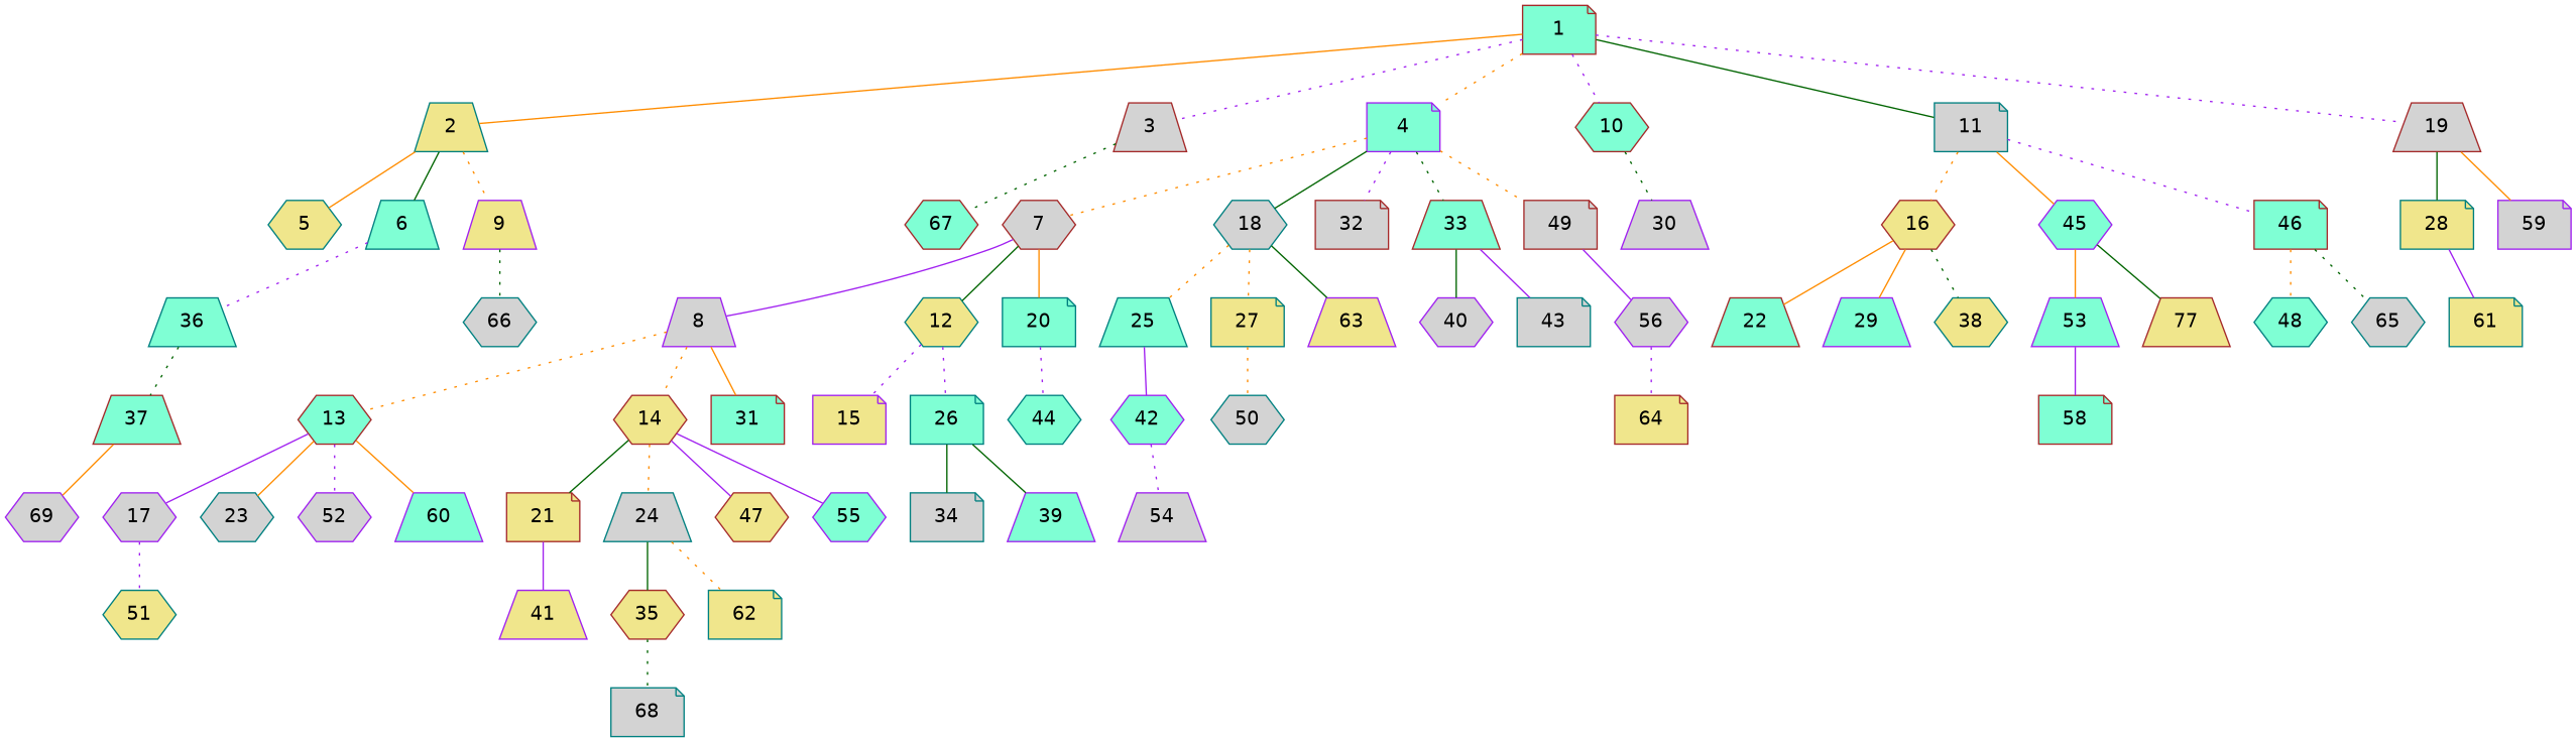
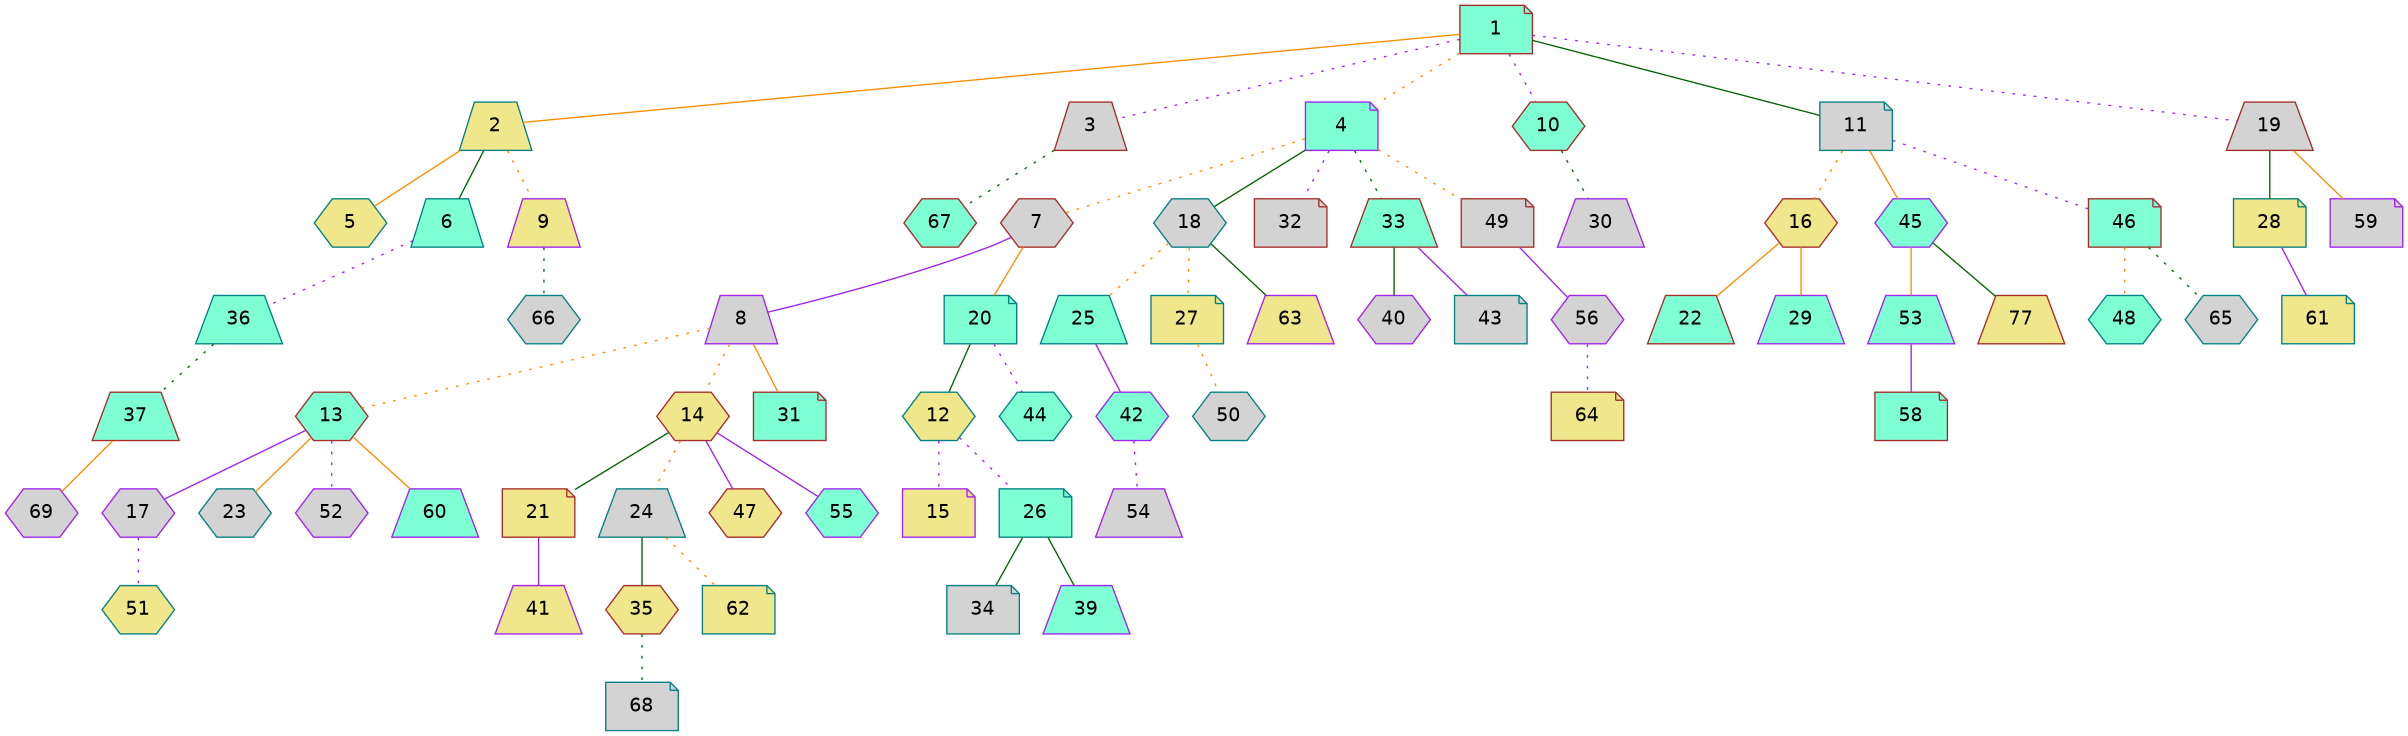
  graph {
    fontname="DejaVu Sans"
    node [color=teal fillcolor=aquamarine fontname="DejaVu Sans" shape=hexagon style=filled]
    edge [color=darkorange fontname="DejaVu Sans" style=solid]
    1 [color=brown shape=note]
    2 [fillcolor=khaki shape=trapezium]
    3 [color=brown fillcolor=lightgrey shape=trapezium]
    4 [color=purple shape=note]
    10 [color=brown]
    11 [fillcolor=lightgrey shape=note]
    19 [color=brown fillcolor=lightgrey shape=trapezium]
    5 [fillcolor=khaki]
    6 [shape=trapezium]
    9 [color=purple fillcolor=khaki shape=trapezium]
    67 [color=brown]
    7 [color=brown fillcolor=lightgrey]
    18 [fillcolor=lightgrey]
    32 [color=brown fillcolor=lightgrey shape=note]
    33 [color=brown shape=trapezium]
    49 [color=brown fillcolor=lightgrey shape=note]
    30 [color=purple fillcolor=lightgrey shape=trapezium]
    16 [color=brown fillcolor=khaki]
    45 [color=purple]
    46 [color=brown shape=note]
    28 [fillcolor=khaki shape=note]
    59 [color=purple fillcolor=lightgrey shape=note]
    36 [shape=trapezium]
    66 [fillcolor=lightgrey]
    8 [color=purple fillcolor=lightgrey shape=trapezium]
    12 [fillcolor=khaki]
    20 [shape=note]
    25 [shape=trapezium]
    27 [fillcolor=khaki shape=note]
    63 [color=purple fillcolor=khaki shape=trapezium]
    40 [color=purple fillcolor=lightgrey]
    43 [fillcolor=lightgrey shape=note]
    56 [color=purple fillcolor=lightgrey]
    37 [color=brown shape=trapezium]
    13 [color=brown]
    14 [color=brown fillcolor=khaki]
    31 [color=brown shape=note]
    15 [color=purple fillcolor=khaki shape=note]
    26 [shape=note]
    44
    17 [color=purple fillcolor=lightgrey]
    23 [fillcolor=lightgrey]
    52 [color=purple fillcolor=lightgrey]
    60 [color=purple shape=trapezium]
    21 [color=brown fillcolor=khaki shape=note]
    24 [fillcolor=lightgrey shape=trapezium]
    47 [color=brown fillcolor=khaki]
    55 [color=purple]
    22 [color=brown shape=trapezium]
    29 [color=purple shape=trapezium]
-   38 [fillcolor=khaki]
    53 [color=purple shape=trapezium]
    n53 [color=brown fillcolor=khaki label=77 shape=trapezium]
    48
    65 [fillcolor=lightgrey]
    34 [fillcolor=lightgrey shape=note]
    39 [color=purple shape=trapezium]
    51 [fillcolor=khaki]
    41 [color=purple fillcolor=khaki shape=trapezium]
    35 [color=brown fillcolor=khaki]
    62 [fillcolor=khaki shape=note]
    42 [color=purple]
    50 [fillcolor=lightgrey]
    61 [fillcolor=khaki shape=note]
    68 [fillcolor=lightgrey shape=note]
    54 [color=purple fillcolor=lightgrey shape=trapezium]
    69 [color=purple fillcolor=lightgrey]
    58 [color=brown shape=note]
    64 [color=brown fillcolor=khaki shape=note]
    1 -- 2
    1 -- 3 [color=purple style=dotted]
    1 -- 4 [style=dotted]
    1 -- 10 [color=purple style=dotted]
    1 -- 11 [color=darkgreen]
    1 -- 19 [color=purple style=dotted]
    2 -- 5
    2 -- 6 [color=darkgreen]
    2 -- 9 [style=dotted]
    3 -- 67 [color=darkgreen style=dotted]
    4 -- 7 [style=dotted]
    4 -- 18 [color=darkgreen]
    4 -- 32 [color=purple style=dotted]
    4 -- 33 [color=darkgreen style=dotted]
    4 -- 49 [style=dotted]
    10 -- 30 [color=darkgreen style=dotted]
    11 -- 16 [style=dotted]
    11 -- 45
    11 -- 46 [color=purple style=dotted]
    19 -- 28 [color=darkgreen]
    19 -- 59
    6 -- 36 [color=purple style=dotted]
    9 -- 66 [color=darkgreen style=dotted]
    7 -- 8 [color=purple]
-   7 -- 12 [color=darkgreen]
+   20 -- 12 [color=darkgreen]
    7 -- 20
    18 -- 25 [style=dotted]
    18 -- 27 [style=dotted]
    18 -- 63 [color=darkgreen]
    33 -- 40 [color=darkgreen]
    33 -- 43 [color=purple]
    49 -- 56 [color=purple]
    16 -- 22
    16 -- 29
-   16 -- 38 [color=darkgreen style=dotted]
    45 -- 53
    45 -- n53 [color=darkgreen]
    46 -- 48 [style=dotted]
    46 -- 65 [color=darkgreen style=dotted]
    28 -- 61 [color=purple]
    36 -- 37 [color=darkgreen style=dotted]
    8 -- 13 [style=dotted]
    8 -- 14 [style=dotted]
    8 -- 31
    12 -- 15 [color=purple style=dotted]
    12 -- 26 [color=purple style=dotted]
    20 -- 44 [color=purple style=dotted]
    25 -- 42 [color=purple]
    27 -- 50 [style=dotted]
    56 -- 64 [color=purple style=dotted]
    37 -- 69
    13 -- 17 [color=purple]
    13 -- 23
    13 -- 52 [color=purple style=dotted]
    13 -- 60
    14 -- 21 [color=darkgreen]
    14 -- 24 [style=dotted]
    14 -- 47 [color=purple]
    14 -- 55 [color=purple]
    26 -- 34 [color=darkgreen]
    26 -- 39 [color=darkgreen]
    17 -- 51 [color=purple style=dotted]
    21 -- 41 [color=purple]
    24 -- 35 [color=darkgreen]
    24 -- 62 [style=dotted]
    53 -- 58 [color=purple]
    35 -- 68 [color=darkgreen style=dotted]
    42 -- 54 [color=purple style=dotted]
  }
